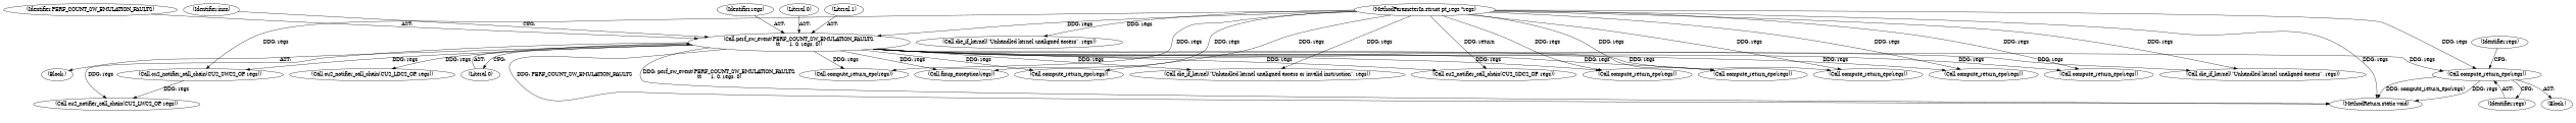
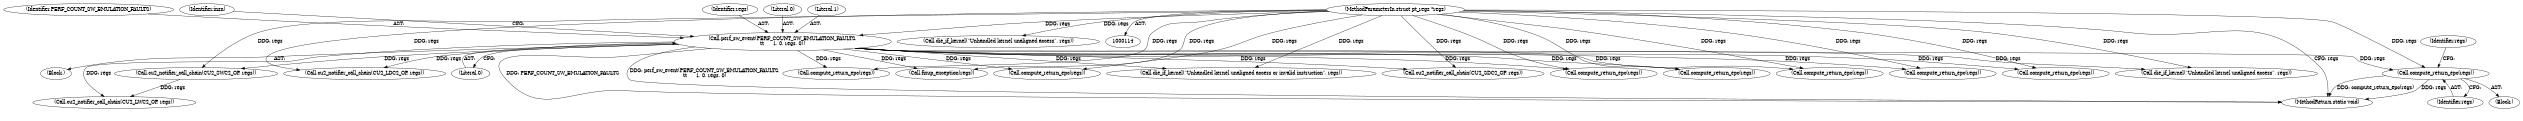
  digraph {
    n1 [label="(Call,compute_return_epc(regs))"]
    n2 [label="(MethodReturn,static void)"]
    n3 [label="(Block,)"]
    n4 [label="(Identifier,regs)"]
    n5 [label="(Call,perf_sw_event(PERF_COUNT_SW_EMULATION_FAULTS,\n\t\t      1, 0, regs, 0))"]
    n6 [label="(Call,fixup_exception(regs))"]
    n7 [label="(Call,compute_return_epc(regs))"]
    n8 [label="(Literal,0)"]
    n9 [label="(Call,die_if_kernel(\"Unhandled kernel unaligned access\", regs))"]
    n10 [label="(Call,compute_return_epc(regs))"]
    n11 [label="(Call,compute_return_epc(regs))"]
    n12 [label="(Call,cu2_notifier_call_chain(CU2_SWC2_OP, regs))"]
    n13 [label="(Call,compute_return_epc(regs))"]
    n14 [label="(Call,die_if_kernel(\"Unhandled kernel unaligned access or invalid instruction\", regs))"]
    n15 [label="(Call,compute_return_epc(regs))"]
    n16 [label="(Call,cu2_notifier_call_chain(CU2_LDC2_OP, regs))"]
    n17 [label="(Call,compute_return_epc(regs))"]
    n18 [label="(Call,cu2_notifier_call_chain(CU2_SDC2_OP, regs))"]
    n19 [label="(Call,compute_return_epc(regs))"]
    n20 [label="(Block,)"]
    n21 [label="(Call,cu2_notifier_call_chain(CU2_LWC2_OP, regs))"]
    n22 [label="(MethodParameterIn,struct pt_regs *regs)"]
    n23 [label="(Call,die_if_kernel(\"Unhandled kernel unaligned access\", regs))"]
+   1000114
    n25 [label="(Identifier,PERF_COUNT_SW_EMULATION_FAULTS)"]
    n26 [label="(Identifier,insn)"]
    n27 [label="(Identifier,regs)"]
    n28 [label="(Literal,0)"]
    n29 [label="(Identifier,regs)"]
    n30 [label="(Literal,1)"]
    n1 -> n2 [label="DDG: regs"]
    n1 -> n2 [label="DDG: compute_return_epc(regs)"]
    n1 -> n3 [label="AST: "]
    n1 -> n4 [label="CFG: "]
    n4 -> n1 [label="AST: "]
    n5 -> n1 [label="DDG: regs"]
    n5 -> n2 [label="DDG: PERF_COUNT_SW_EMULATION_FAULTS"]
    n5 -> n2 [label="DDG: perf_sw_event(PERF_COUNT_SW_EMULATION_FAULTS,\n\t\t      1, 0, regs, 0)"]
    n5 -> n6 [label="DDG: regs"]
    n5 -> n7 [label="DDG: regs"]
    n5 -> n8 [label="CFG: "]
    n5 -> n9 [label="DDG: regs"]
    n5 -> n10 [label="DDG: regs"]
    n5 -> n11 [label="DDG: regs"]
    n5 -> n12 [label="DDG: regs"]
    n5 -> n13 [label="DDG: regs"]
    n5 -> n14 [label="DDG: regs"]
    n5 -> n15 [label="DDG: regs"]
    n5 -> n16 [label="DDG: regs"]
    n5 -> n17 [label="DDG: regs"]
    n5 -> n18 [label="DDG: regs"]
    n5 -> n19 [label="DDG: regs"]
    n5 -> n20 [label="AST: "]
    n5 -> n21 [label="DDG: regs"]
    n8 -> n5 [label="AST: "]
    n12 -> n21 [label="DDG: regs"]
    n22 -> n1 [label="DDG: regs"]
-   n22 -> n2 [label="DDG: regs"]
+   n22 -> n2 [label="CFG: regs"]
    n22 -> n5 [label="DDG: regs"]
    n22 -> n6 [label="DDG: regs"]
    n22 -> n7 [label="DDG: regs"]
    n22 -> n9 [label="DDG: regs"]
    n22 -> n10 [label="DDG: regs"]
    n22 -> n11 [label="DDG: regs"]
    n22 -> n12 [label="DDG: regs"]
    n22 -> n13 [label="DDG: regs"]
    n22 -> n14 [label="DDG: regs"]
    n22 -> n15 [label="DDG: regs"]
+   n22 -> n16 [label="DDG: regs"]
    n22 -> n17 [label="DDG: regs"]
-   n22 -> n18 [label="DDG: return"]
+   n22 -> n18 [label="DDG: regs"]
    n22 -> n19 [label="DDG: regs"]
    n22 -> n23 [label="DDG: regs"]
+   n22 -> 1000114 [label="AST: "]
    n25 -> n5 [label="AST: "]
    n26 -> n5 [label="CFG: "]
    n27 -> n5 [label="AST: "]
    n28 -> n5 [label="AST: "]
    n29 -> n1 [label="CFG: "]
    n30 -> n5 [label="AST: "]
  }
